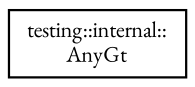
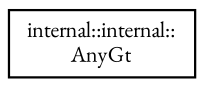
  digraph {
    rankdir=LR
    fontname="EB Garamond"
-   n1 [color=black fillcolor=white fontname="EB Garamond" fontsize=10 height=0.2 label="testing::internal::\lAnyGt" shape=record style=filled width=0.4]
+   n1 [color=black fillcolor=white fontname="EB Garamond" fontsize=10 height=0.2 label="internal::internal::\lAnyGt" shape=record style=filled width=0.4]
  }
